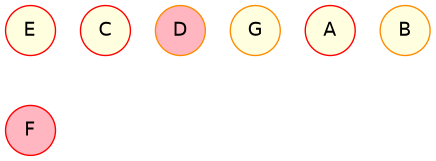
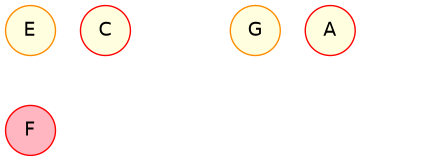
  graph {
    mindist=.1
    node [color=darkorange fillcolor=lightyellow fontname=Helvetica margin=0 shape=circle style=filled]
    edge [style=invis]
-   E [color=red]
+   E
    F [color=red fillcolor=lightpink]
    C [color=red]
-   D [fillcolor=lightpink]
    G
    A [color=red]
-   B
    subgraph sub_1 {
      E
      F
    }
    E -- F
    F -- F
  }
